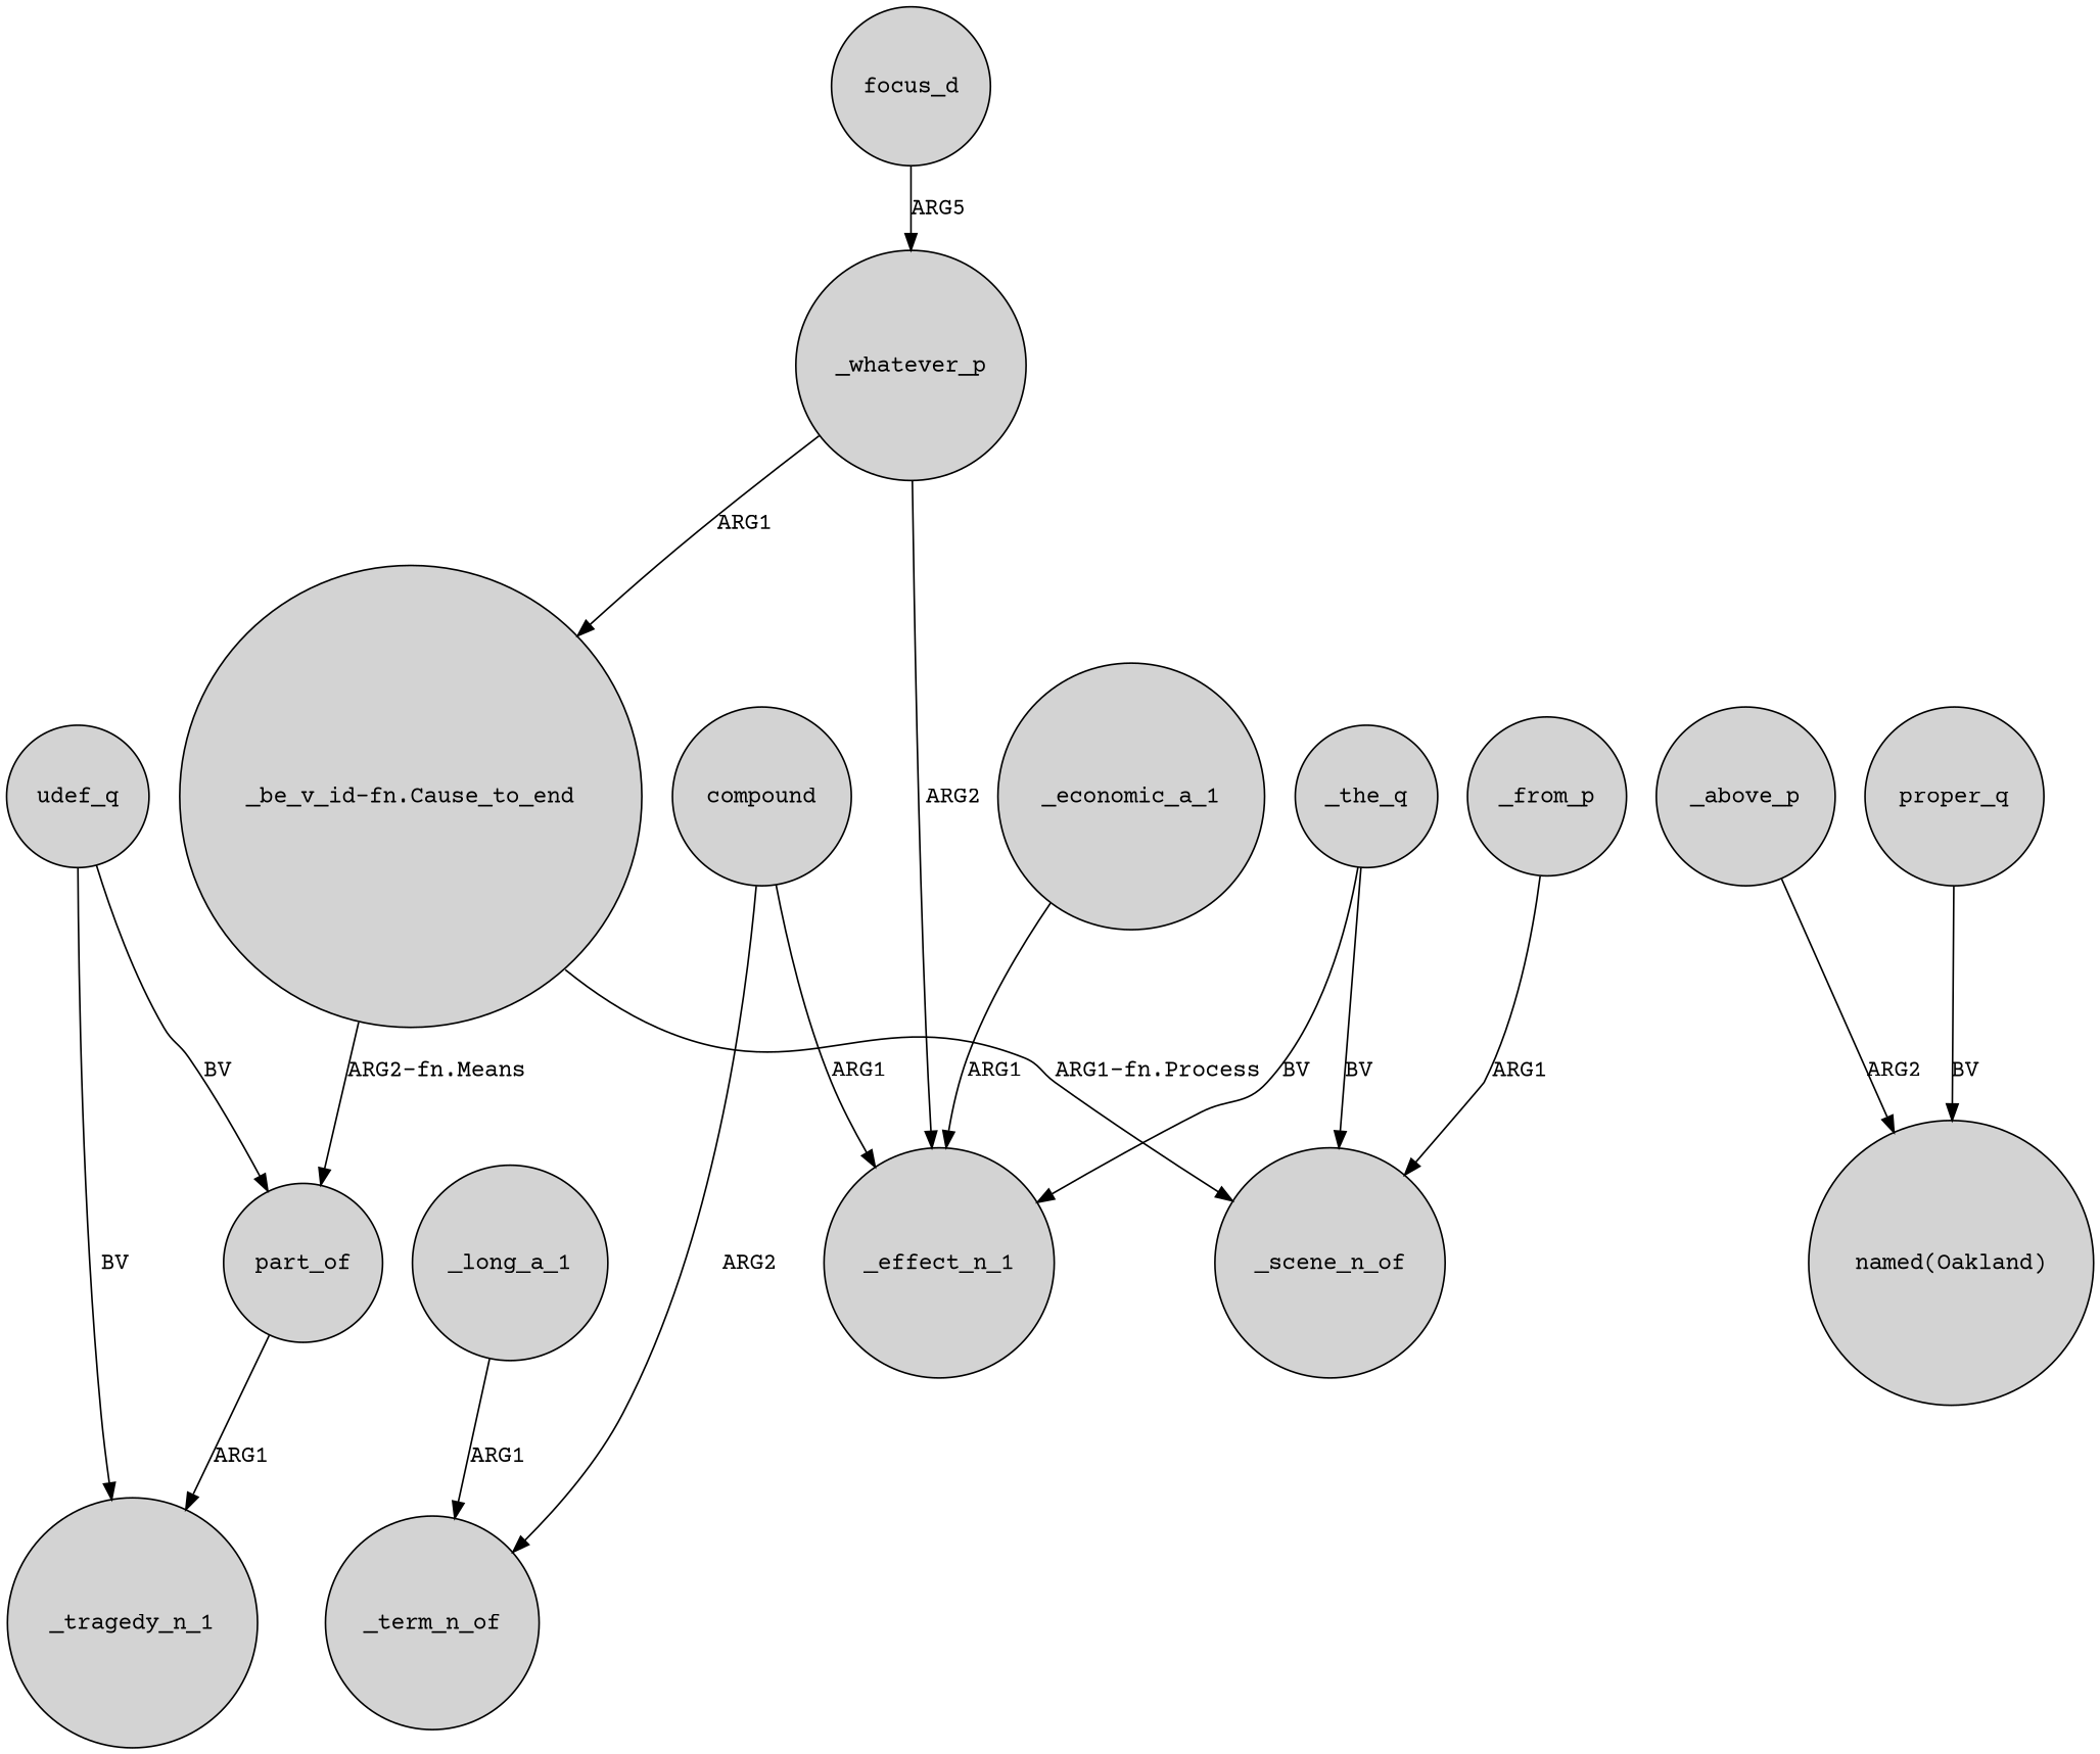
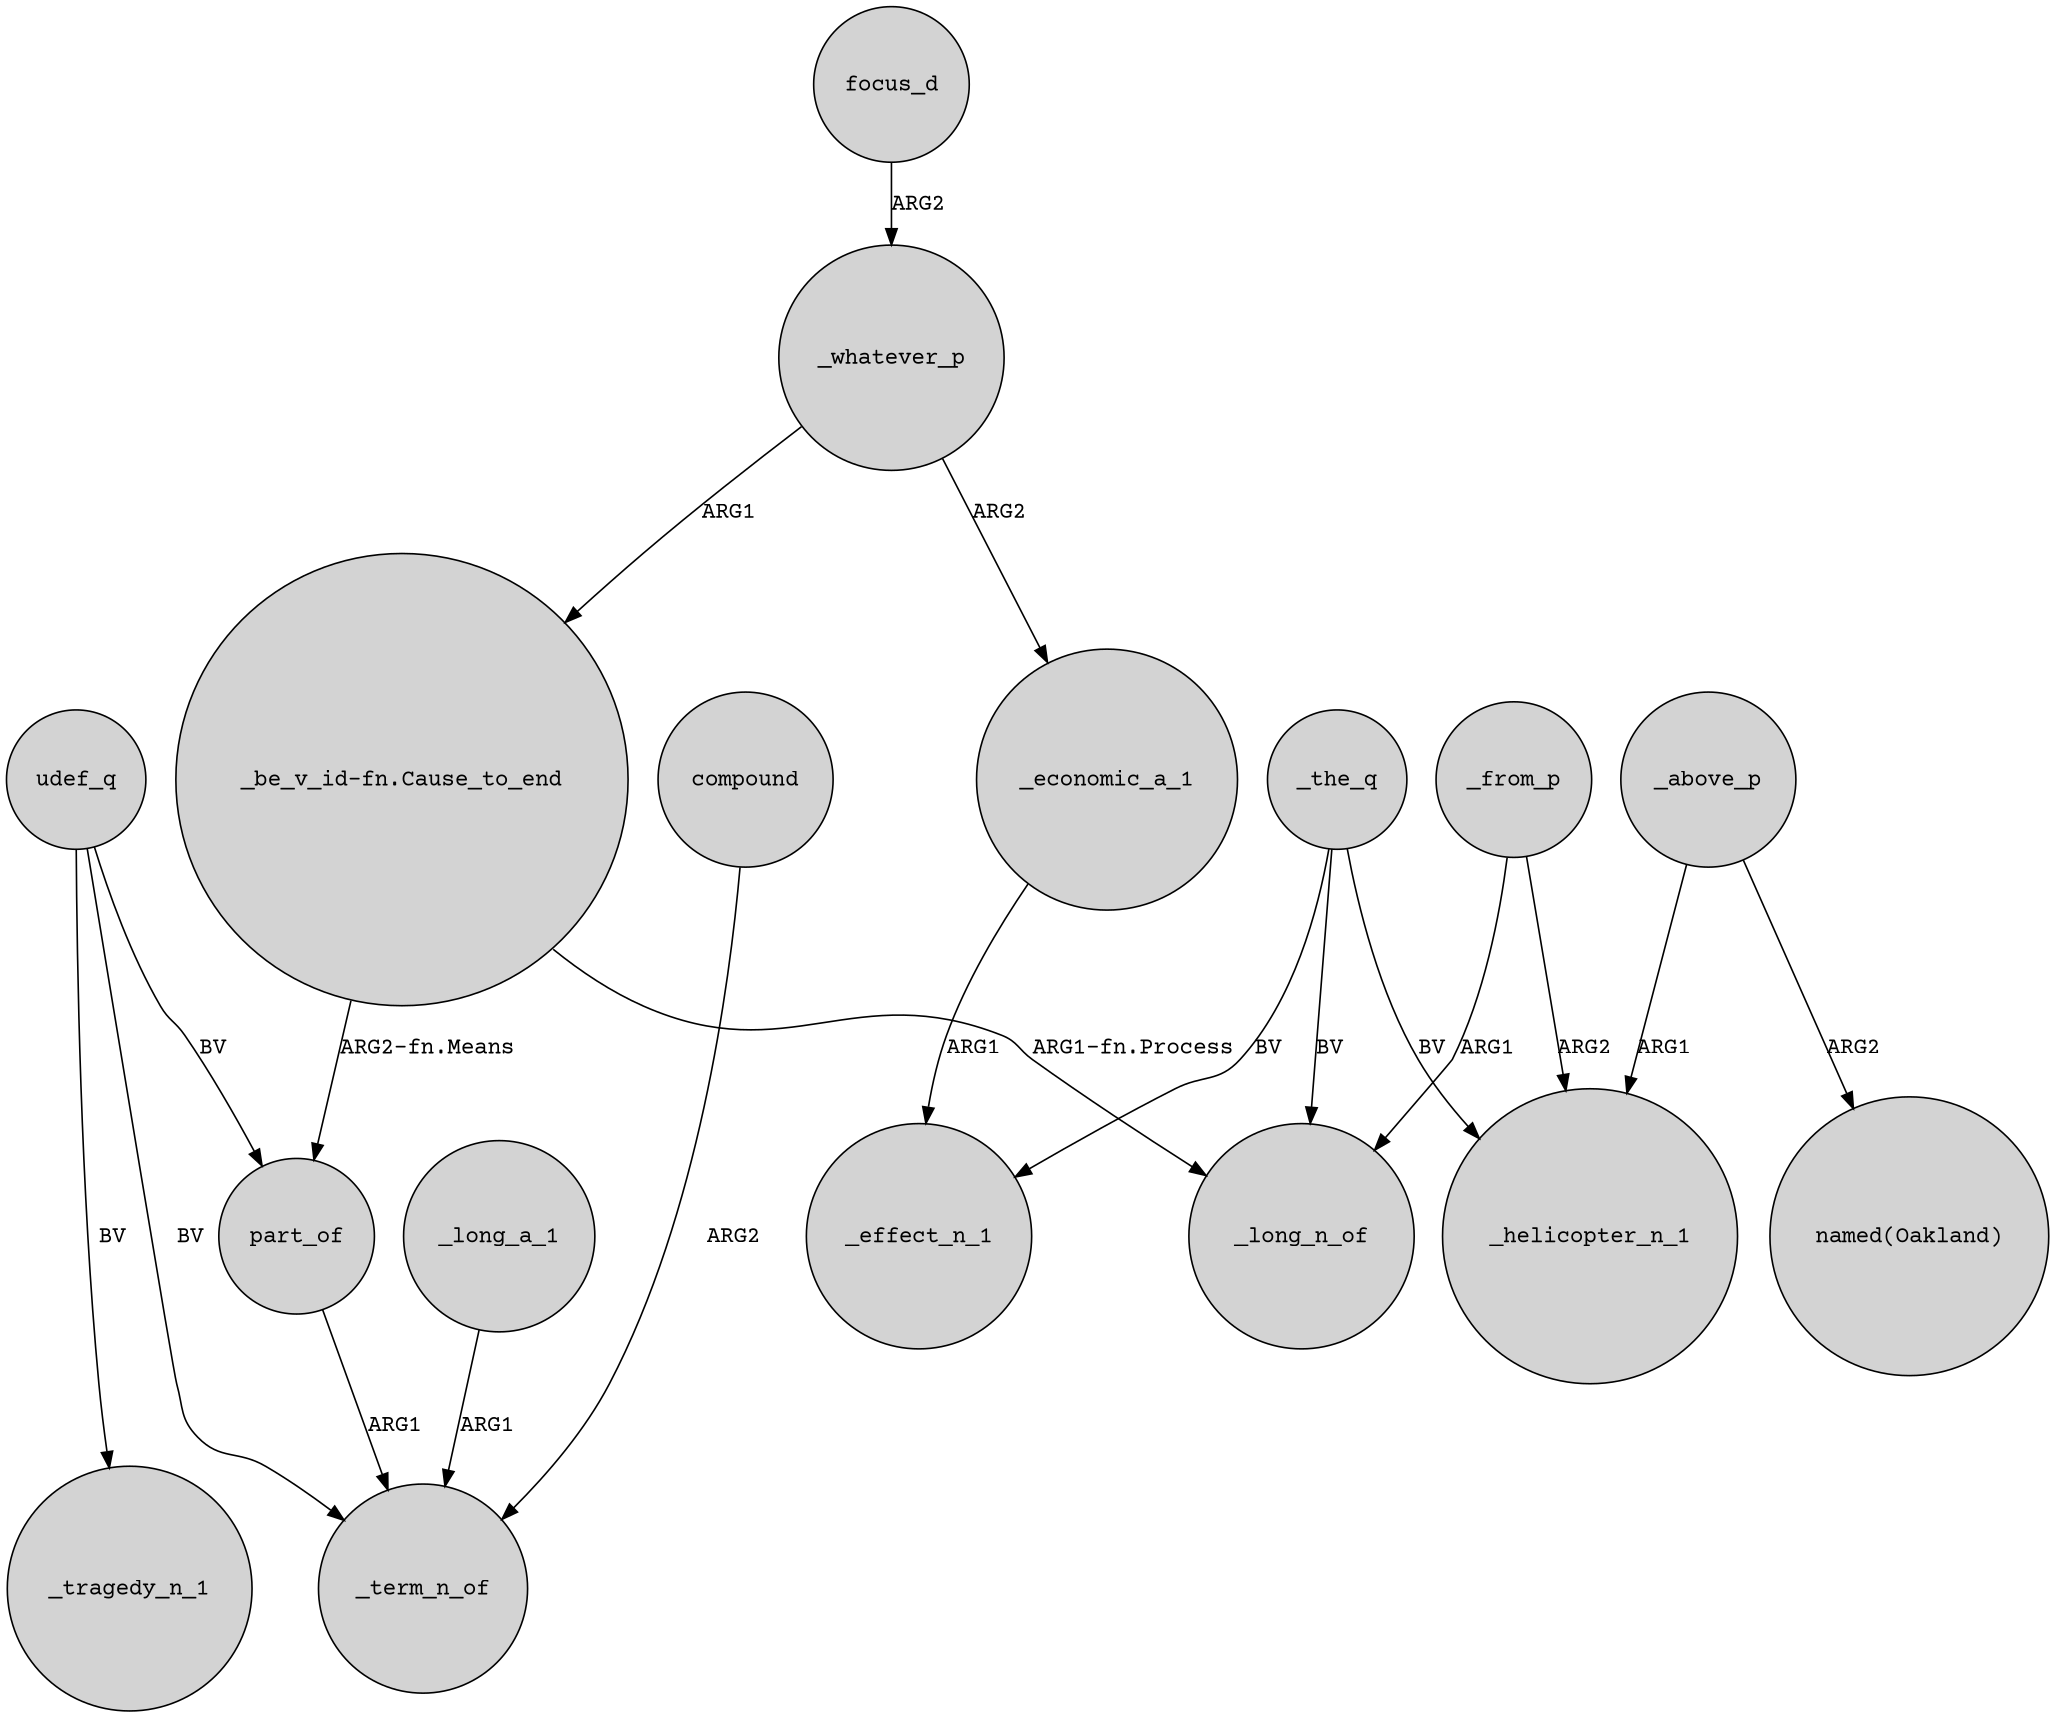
  digraph {
    fontname="Courier Prime"
    node [fontname="Courier Prime" shape=circle style=filled]
    edge [fontname="Courier Prime"]
    focus_d
    _whatever_p
    "_be_v_id-fn.Cause_to_end"
    part_of
-   _scene_n_of
+   _scene_n_of [label=_long_n_of]
    _effect_n_1
    _tragedy_n_1
    udef_q
    _term_n_of
    _economic_a_1
    compound
    _long_a_1
    _from_p
+   _helicopter_n_1
    _the_q
    _above_p
    "named(Oakland)"
-   proper_q
-   focus_d -> _whatever_p [label=ARG5]
+   focus_d -> _whatever_p [label=ARG2]
    _whatever_p -> "_be_v_id-fn.Cause_to_end" [label=ARG1]
-   _whatever_p -> _effect_n_1 [label=ARG2]
+   _whatever_p -> _economic_a_1 [label=ARG2]
    "_be_v_id-fn.Cause_to_end" -> part_of [label="ARG2-fn.Means"]
    "_be_v_id-fn.Cause_to_end" -> _scene_n_of [label="ARG1-fn.Process"]
-   part_of -> _tragedy_n_1 [label=ARG1]
+   part_of -> _term_n_of [label=ARG1]
    udef_q -> part_of [label=BV]
    udef_q -> _tragedy_n_1 [label=BV]
+   udef_q -> _term_n_of [label=BV]
    _economic_a_1 -> _effect_n_1 [label=ARG1]
-   compound -> _effect_n_1 [label=ARG1]
    compound -> _term_n_of [label=ARG2]
    _long_a_1 -> _term_n_of [label=ARG1]
    _from_p -> _scene_n_of [label=ARG1]
+   _from_p -> _helicopter_n_1 [label=ARG2]
    _the_q -> _scene_n_of [label=BV]
    _the_q -> _effect_n_1 [label=BV]
+   _the_q -> _helicopter_n_1 [label=BV]
+   _above_p -> _helicopter_n_1 [label=ARG1]
    _above_p -> "named(Oakland)" [label=ARG2]
-   proper_q -> "named(Oakland)" [label=BV]
  }
